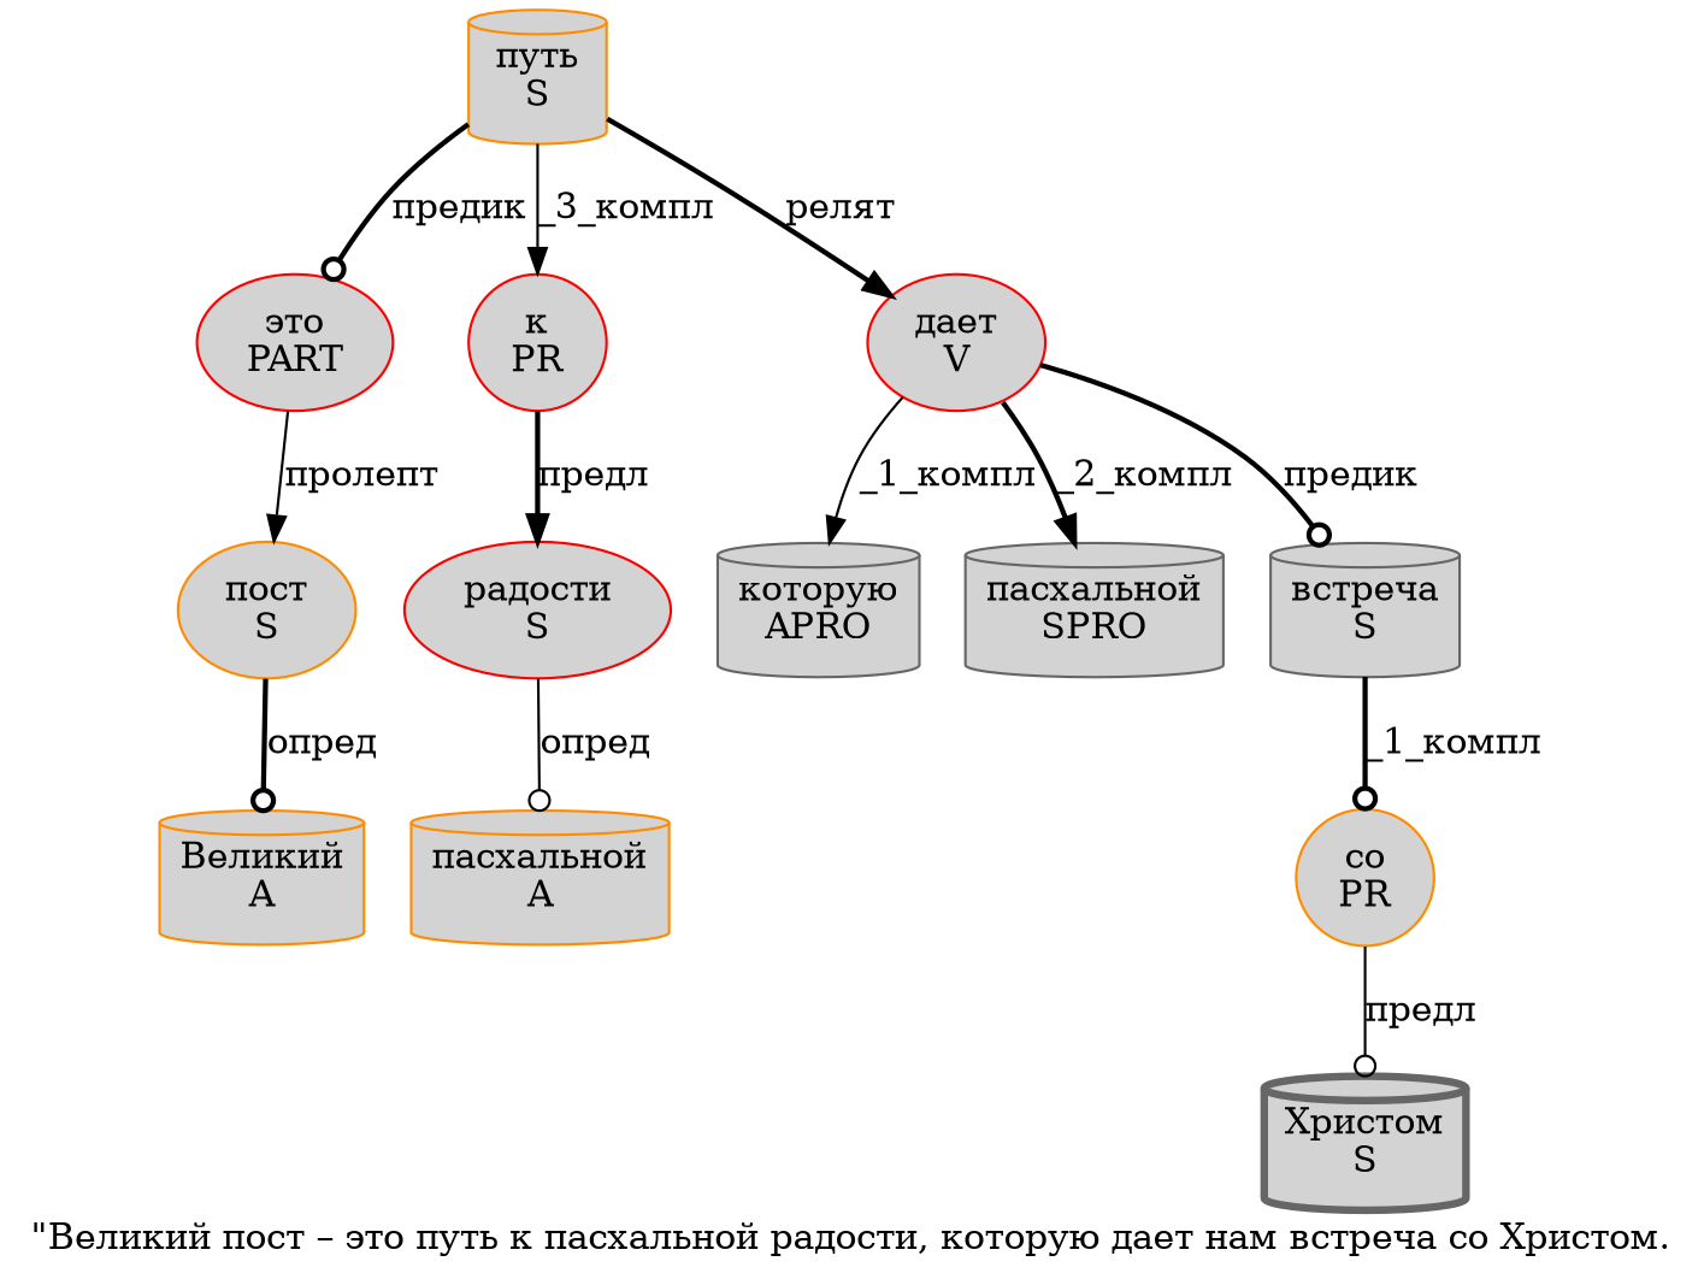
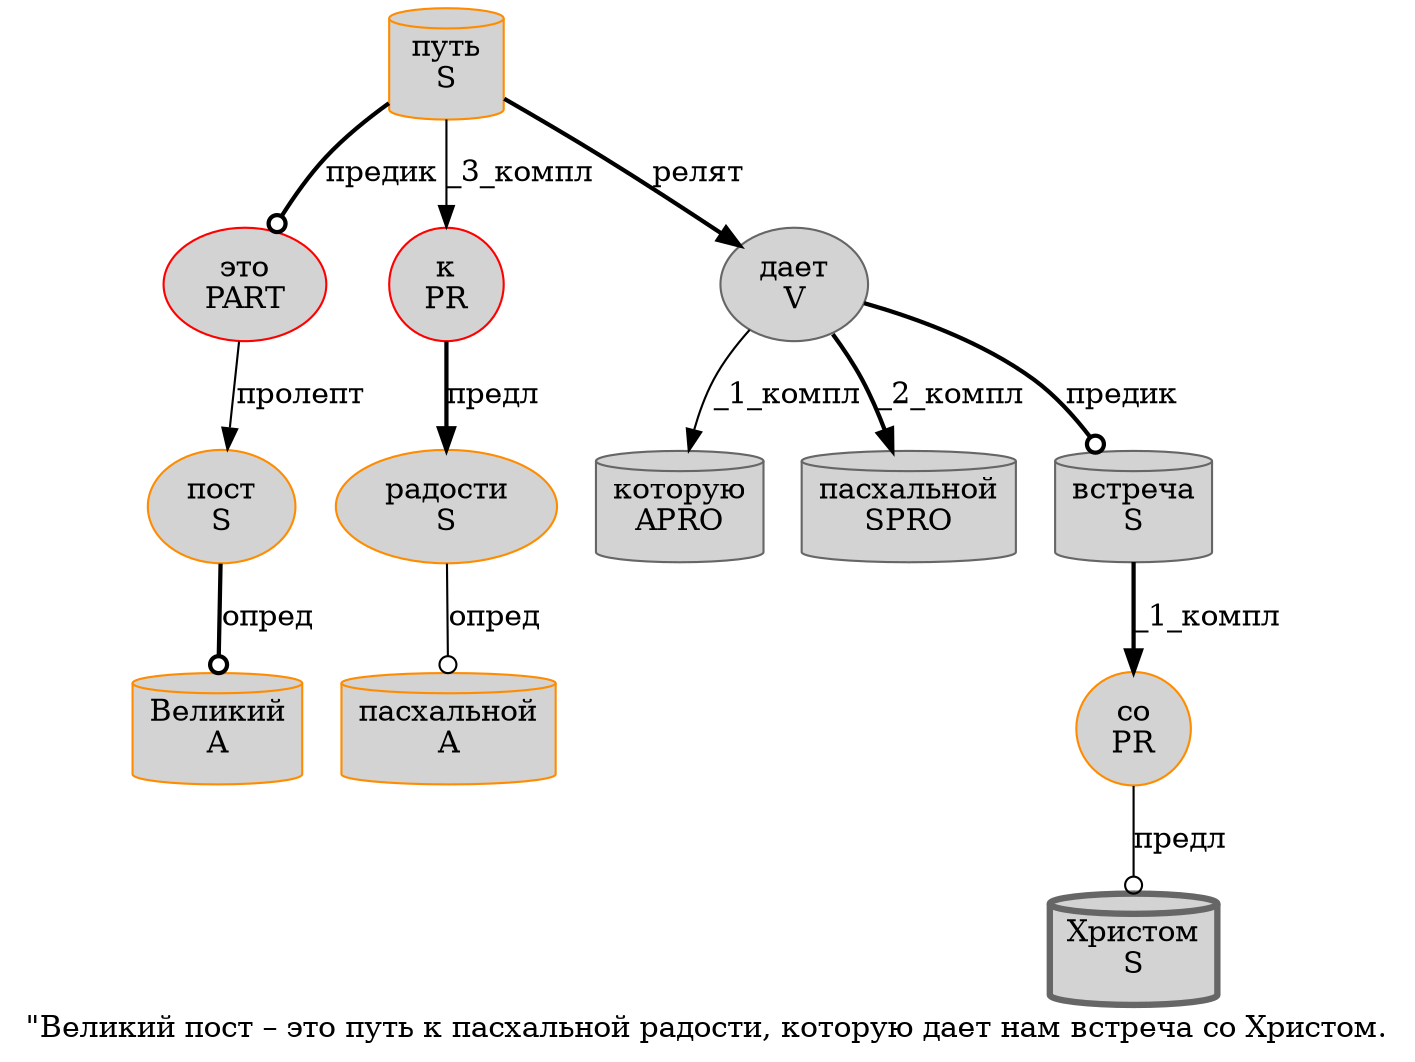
  digraph {
    label="\"Великий пост – это путь к пасхальной радости, которую дает нам встреча со Христом."
    node [color=darkorange fillcolor=lightgray penwidth=1 shape=cylinder style=filled]
    edge [arrowhead=normal style=bold]
    n1 [label="Великий\nA"]
    n2 [label="пост\nS" shape=ellipse]
    n3 [color=red label="это\nPART" shape=ellipse]
    n4 [label="путь\nS"]
    n5 [color=red label="к\nPR" shape=ellipse]
-   n6 [color=red label="дает\nV" shape=ellipse]
-   n7 [color=red label="радости\nS" shape=ellipse]
+   n6 [color=gray40 label="дает\nV" shape=ellipse]
+   n7 [label="радости\nS" shape=ellipse]
    n8 [color=gray40 label="которую\nAPRO"]
    n9 [color=gray40 label="пасхальной\nSPRO"]
    n10 [color=gray40 label="встреча\nS"]
    n11 [label="пасхальной\nA"]
    n12 [label="со\nPR" shape=ellipse]
    n13 [color=gray40 label="Христом\nS" penwidth=3]
    n2 -> n1 [arrowhead=odot label="опред"]
    n3 -> n2 [label="пролепт" style=solid]
    n4 -> n3 [arrowhead=odot label="предик"]
    n4 -> n5 [label="_3_компл" style=solid]
    n4 -> n6 [label="релят"]
    n5 -> n7 [label="предл"]
    n6 -> n8 [label="_1_компл" style=solid]
    n6 -> n9 [label="_2_компл"]
    n6 -> n10 [arrowhead=odot label="предик"]
    n7 -> n11 [arrowhead=odot label="опред" style=solid]
-   n10 -> n12 [arrowhead=odot label="_1_компл"]
+   n10 -> n12 [label="_1_компл"]
    n12 -> n13 [arrowhead=odot label="предл" style=solid]
  }
